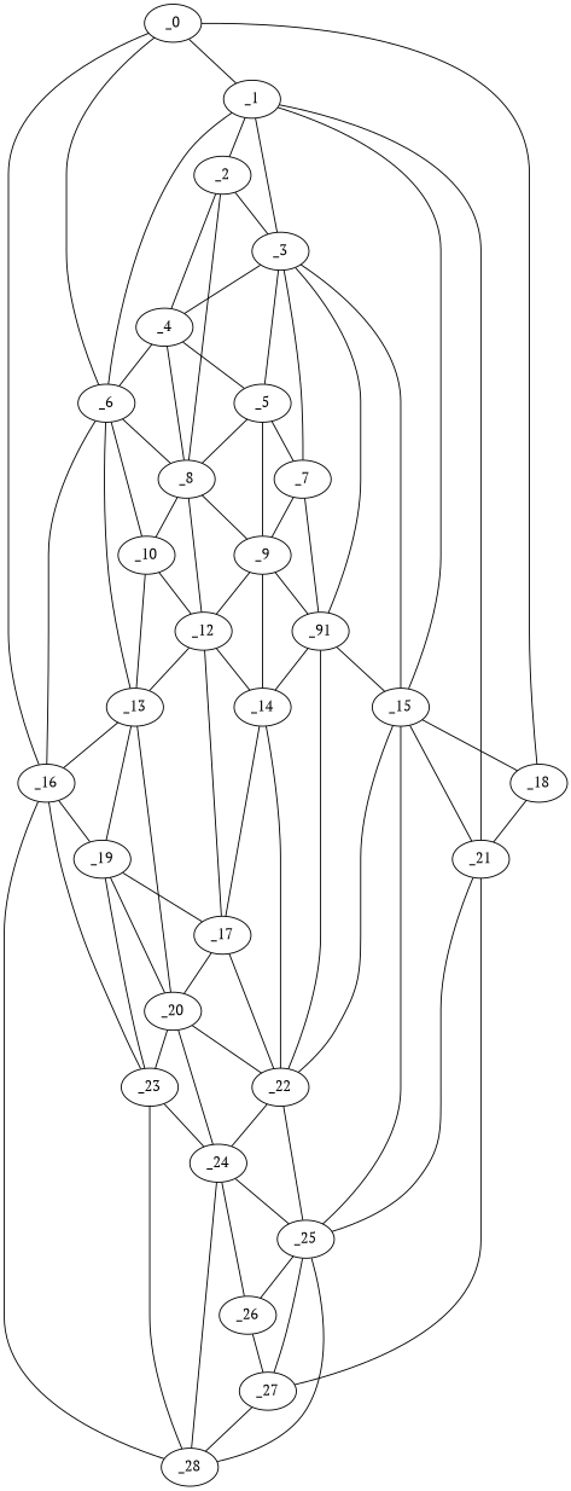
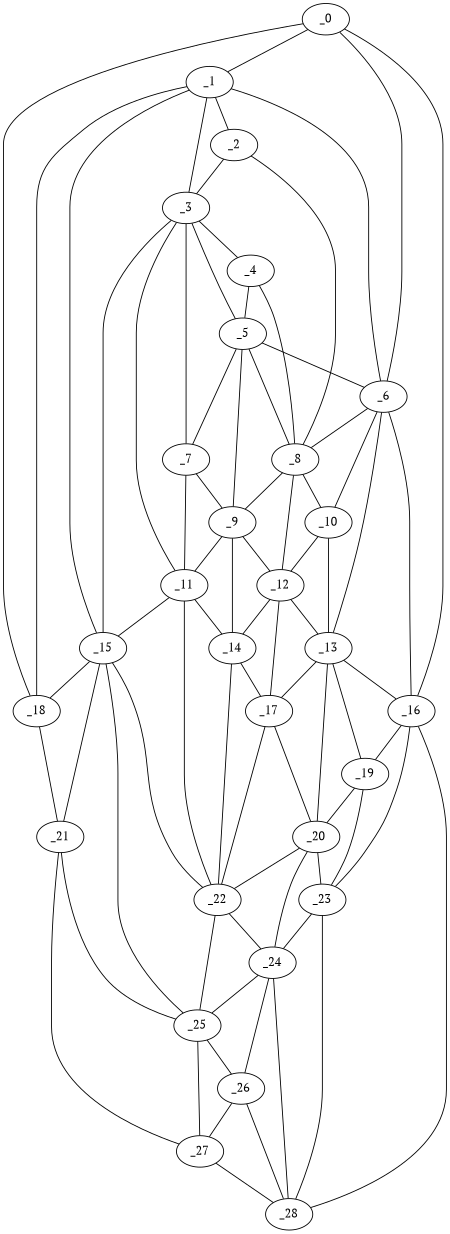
  graph {
    fontname="PT Serif"
    node [fontname="PT Serif" x=69 y=68]
    edge [fontname="PT Serif" valence=2]
    _0 [x=8 y=83]
    _1 [x=27 y=72]
    _6 [x=48 y=47]
    _16 [y=8]
    _18 [y=120]
    _2 [x=33]
    _3 [x=40]
    _15 [x=68 y=89]
    _8 [x=52 y=55]
    _10 [x=58 y=48]
    _13 [x=62 y=42]
    _19 [x=74 y=25]
    _23 [x=83 y=26]
    _28 [x=124 y=15]
    _21 [x=75 y=114]
    _4 [x=43 y=58]
    _5 [x=46 y=64]
    _7 [x=51]
-   _11 [x=59 y=72 label=_91]
+   _11 [x=59 y=72]
    _22 [x=77 y=53]
    _25 [x=104 y=43]
    _9 [x=56 y=59]
    _12 [x=60 y=52]
    _17 [y=43]
    _20 [x=75 y=36]
    _24 [x=95 y=30]
    _27 [x=122 y=25]
    _14 [x=68 y=55]
    _26 [x=117 y=25]
    _0 -- _1
    _0 -- _6
    _0 -- _16 [valence=1]
    _0 -- _18 [valence=1]
    _1 -- _6 [valence=1]
-   _1 -- _21 [valence=1]
+   _1 -- _18 [valence=1]
    _1 -- _2
    _1 -- _3
    _1 -- _15
    _6 -- _16
    _6 -- _8 [valence=1]
    _6 -- _10
    _6 -- _13 [valence=1]
    _16 -- _19 [valence=1]
    _16 -- _23
    _16 -- _28 [valence=1]
    _18 -- _21 [valence=1]
    _2 -- _3
    _2 -- _8
-   _2 -- _4
    _3 -- _15 [valence=1]
    _3 -- _4
    _3 -- _5 [valence=1]
    _3 -- _7
    _3 -- _11 [valence=1]
    _15 -- _18
    _15 -- _21
    _15 -- _22
    _15 -- _25
    _8 -- _10 [valence=1]
    _8 -- _9
    _8 -- _12
    _10 -- _13 [valence=1]
    _10 -- _12
    _13 -- _16 [valence=1]
    _13 -- _19
-   _19 -- _17
+   _13 -- _17
    _13 -- _20 [valence=1]
    _19 -- _23
    _19 -- _20 [valence=1]
    _23 -- _28 [valence=1]
    _23 -- _24
    _21 -- _25 [valence=1]
    _21 -- _27 [valence=1]
-   _4 -- _6 [valence=1]
+   _5 -- _6 [valence=1]
    _4 -- _8
    _4 -- _5
    _5 -- _8
    _5 -- _7
    _5 -- _9
    _7 -- _11
    _7 -- _9
    _11 -- _15
    _11 -- _22 [valence=1]
    _11 -- _14
    _22 -- _25 [valence=1]
    _22 -- _24
    _25 -- _27
    _25 -- _26
    _9 -- _11
    _9 -- _12
    _9 -- _14
    _12 -- _13 [valence=1]
    _12 -- _17
    _12 -- _14 [valence=1]
    _17 -- _22 [valence=1]
    _17 -- _20
    _20 -- _23
    _20 -- _22
    _20 -- _24
    _24 -- _28
    _24 -- _25
    _24 -- _26
    _27 -- _28 [valence=1]
    _14 -- _22
    _14 -- _17
-   _25 -- _28
+   _26 -- _28
    _26 -- _27
  }
